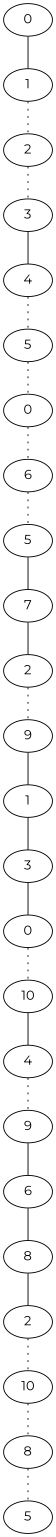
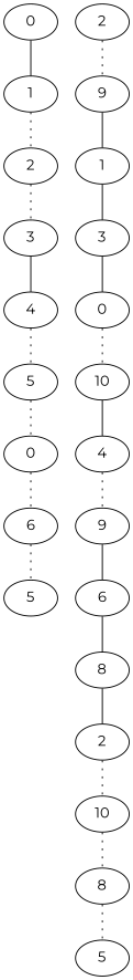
  graph {
    fontname=Montserrat
    node [fontname=Montserrat]
    edge [fontname=Montserrat style=dotted]
    n1 [label=0]
    n2 [label=1]
    n3 [label=2]
    n4 [label=3]
    n5 [label=4]
    n6 [label=5]
    n7 [label=0]
    n8 [label=6]
    n9 [label=5]
-   n10 [label=7]
    n11 [label=2]
    n12 [label=9]
    n13 [label=1]
    n14 [label=3]
    n15 [label=0]
    n16 [label=10]
    n17 [label=4]
    n18 [label=9]
    n19 [label=6]
    n20 [label=8]
    n21 [label=2]
    n22 [label=10]
    n23 [label=8]
    n24 [label=5]
    n1 -- n2 [style=""]
    n2 -- n3
    n3 -- n4
    n4 -- n5 [style=""]
    n5 -- n6
    n6 -- n7
    n7 -- n8
    n8 -- n9
-   n9 -- n10 [style=""]
-   n10 -- n11 [style=""]
    n11 -- n12
    n12 -- n13 [style=""]
    n13 -- n14 [style=""]
    n14 -- n15 [style=""]
    n15 -- n16
    n16 -- n17 [style=""]
    n17 -- n18
    n18 -- n19 [style=""]
    n19 -- n20 [style=""]
    n20 -- n21 [style=""]
    n21 -- n22
    n22 -- n23
    n23 -- n24
  }
